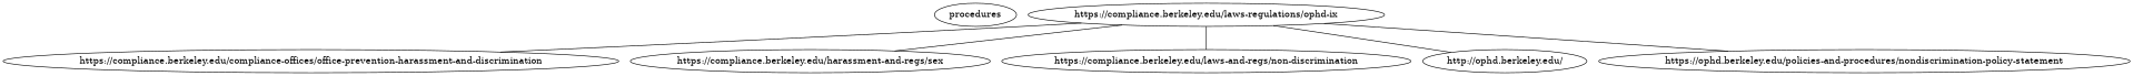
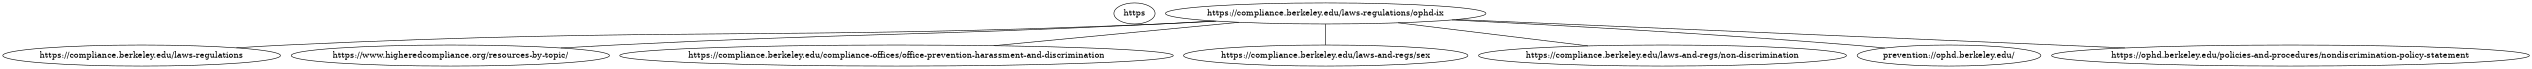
  strict graph {
-   https [child_link="['https://ophd.berkeley.edu/', 'https://ophd.berkeley.edu/policies-and-procedures/policy-and-procedures-students', 'https://ophd.berkeley.edu/policies-and-procedures/nondiscrimination-policy-statement', 'https://ophd.berkeley.edu/complainant-resources-discrimination', 'https://ophd.berkeley.edu/respondent-resources-discrimination', 'https://ophd.berkeley.edu/resources/people-and-culture-labor-law-poster-link-external', 'https://ophd.berkeley.edu/sites/default/files/nondiscrimination_notice_7-1-21_.pdf', 'https://ophd.berkeley.edu/policies-and-procedures/policy-and-procedures-students', 'https://ophd.berkeley.edu/policies-and-procedures/nondiscrimination-policy-statement', 'https://ophd.berkeley.edu/', 'https://ophd.berkeley.edu/policies-and-procedures/nondiscrimination-policy-statement']" data="b'\nNondiscrimination Policy Statement | Office for the Prevention of Harassment & Discrimination\nSkip to main content\nUC Berkeley\n| Office of the Chancellor\nToggle navigation\nOffice for the Prevention of Harassment & Discrimination\nSearch Terms\nSubmit Search\nHome\nWho We Are Meet our Team\nOpen Positions\nPolicies and Procedures Policy and Procedures for Students\nPolicies and Procedures for Staff\nPolicies and Procedures for Faculty\nNondiscrimination Policy Statement\nProcess Flow Charts\nResponsible Employee Obligations (external site)\nEducation and Training\nNews\nFAQ\nResources Complainant Resources: Discrimination\nComplainant Resources: SVSH\nRespondent Resources: Discrimination\nRespondent Resources: SVSH\nAccessibility and Accommodations\nPeople and Culture | Labor Law Poster (link is external)\nReport\nSecondary navigation\nLeave Site Quickly\nHome\nPolicies and Procedures\nNondiscrimination Policy Statement\nNondiscrimination Policy Statement\nNondiscrimination Policy Statement\nNondiscrimination Notice\n*Nondiscrimination Notice Downloadable PDF*\nThe University of California, in accordance with applicable Federal and State law and University policy, does not discriminate on the basis of race, color, national origin, religion, sex, gender identity, pregnancy, physical or mental disability, medical condition (cancer related or genetic characteristics), ancestry, marital status, age, sexual orientation, citizenship, or service in the uniformed services. The University also prohibits sexual harassment.\nThe University prohibits discrimination against any person employed; seeking employment; or applying for or engaged in a paid or unpaid internship or training program leading to employment with the University of California. In addition, the University prohibits harassment of an employee, applicant, paid or unpaid intern, volunteer, person participating in a program leading to employment, or person providing services pursuant to a contract. The University undertakes affirmative action, consistent with its obligations as a federal contractor.\nFor employees, this policy applies to all employment practices, including recruitment, selection, promotion, transfer, merit increase, salary, training and development, demotion, and separation. The University will not discriminate against employees or applicants because they have inquired about, discussed, or disclosed their own pay or the pay of another employee or applicant. For students, this policy applies to admission, access, and treatment in University programs and activities.\nPublic Notice of Title VI Program Rights and Non-Discrimination Statement\nThe University of California Berkeley gives public notice of its policy to uphold and ensure full compliance with the non-discrimination requirements of Title VI of the Civil Rights Act of 1964 and related non-discrimination authorities. Title VI and related non-discrimination authorities stipulate that no person in the United States of America shall on the grounds of race, color, national origin, sex, age, disability, income level or limited English proficiency be excluded from the participation in, be denied the benefits of, or be otherwise subjected to discrimination under any program or activity receiving federal financial assistance.\nAny person who desires more information regarding the University of California Berkeley Title VI Program, should contact its Title VI Officer at 510-643-7985.\nAny person who believes they have, individually or as a member of any specific class of persons, been subjected to discrimination on the basis of race, color, national origin, sex, age, disability, income level or limited English proficiency has the right to file a formal complaint. Any such complaint must be in writing and submitted within 180 days following the date of the alleged occurrence to:\nTitle VI OfficerUniversity of California Berkeley2111 Bancroft Way Suite 300Berkeley, CA 94720\nContacts for Discrimination and Harassment\nAny student, faculty, staff, or covered third party may report concerns to the following offices and individuals.\nOffice for the Prevention of Harassment and Discrimination (OPHD)\nBanway Building, 2111 Bancroft Way Suite 300\nPhone: 510-643-7985\nEmail: ask_OPHD@berkeley.edu\nDiscrimination complaints can also be brought to the U.S. Department of Education\xe2\x80\x99s Office for Civil Rights, San Francisco Regional Office, 50 United Nations Plaza, Mail Box 1200, Room 1545, San Francisco, CA 94102, Email:\xc2\xa0ocr.sanfrancisco@ed.gov; Telephone: 415-486-5555, FAX: 415-486-5570; TDD: 800-877-8339\nConcerns may be reported to OPHD via the online reporting form at ophd.berkeley.edu, and OPHD is available to answer questions and consult via phone, email, or video conference.\nAnonymous concerns may also be reported 24 hours a day through the independently operated Whistleblower Hotline/Stop Hate at universityofcalifornia.edu/hotline. Anonymous users can correspond with response staff through the online portal.\nDisability Compliance\nContact\nElla Callow, ADA/Section 504 Compliance Officer\nOffice of Disability Access and Compliance\nUniversity Hall Suite 615D, Sixth Floor\nPhone: 510-664-4012\nEmail: access@berkeley.edu or ellacallow@berkeley.edu\nResponsibilities\nConnects\xc2\xa0the UC Berkeley community with the resources, training, evaluative tools, and services that support equal access to students, staff, faculty, and visitors with disabilities\xc2\xa0to participate in university-sponsored non-course-related programs or activities.\nTitle IX, Title VI, Title VII, and Section 1557\nContact\nKellie Brennan, Executive Director of Civil Rights & Whistleblower Compliance\nLocally Designated Official\nInterim Director and Title IX Officer\nOffice for the Prevention of Harassment and Discrimination (OPHD)\nBanway Building, 2111 Bancroft Way Suite 300\nPhone: 510-643-7985\nEmail: ask_OPHD@berkeley.edu or kelliebrennan@berkeley.edu\nResponsibilities\nCoordinates the university\xe2\x80\x99s compliance with federal nondiscrimination requirements and ensures that the university responds appropriately, effectively, and equitably to complaints of harassment and discrimination based on a protected identity, including sexual violence and sexual harassment.\nEqual Employment Opportunity/Affirmative Action Compliance (EEO/AA)\nResponsibilities\nSupports the university\xe2\x80\x99s compliance with Equal Employment Opportunity (EEO) and Affirmative Action (AA) as foundational components of an equitable and inclusive workplace and fulfills requirements under the university\xe2\x80\x99s status as a federal contractor.\nStaff Contact\nTim Fuson, EEO Analyst\nPeople & Culture - Diversity, Equity, Inclusion & Belonging\nPhone: 510-642-5002\nEmail: staffeeo@berkeley.edu\nAcademic Contact\nKarie Frasch, Director\nOffice of Faculty Equity & Welfare (OFEW)\n200 California Hall\nPhone: 510-642-1935\nEmail: ofew@berkeley.edu\n______________________________________________\nPregnancy includes pregnancy, childbirth, and medical conditions related to pregnancy or childbirth.\nService in the uniformed services includes membership, application for membership, performance of service, application for service, or obligation for service in the uniformed services.\nPolicies and Procedures\nPolicy and Procedures for Students\nPolicies and Procedures for Staff\nPolicies and Procedures for Faculty\nNondiscrimination Policy Statement\nProcess Flow Charts\nResponsible Employee Obligations (external site)\nAddress\nOPHD2111 Bancroft Way, Suite 300Berkeley, CA 94720-1120Email: ask_ophd@berkeley.eduPhone: (510) 643-7985Fax: (510) 643-3578\nOffice of the Chancellor\nOffice of the ChancellorAudit and Advisory Services(link is external)Communications & Public AffairsOffice of Ethics, Risk & Compliance ServicesGovernment & Community RelationsOffice of Legal AffairsStaff Ombuds\nEthics, Risk, & Compliance\nEthics(link is external)Compliance(link is external)Office for the Prevention of Harassment & Discrimination(link is external)Disability Compliance(link is external)Risk Services(link is external)Privacy(link is external)\nWhistleblower\nUniversity of California, Berkeley\nBerkeley Home Page(link is external)Campus Administration(link is external)Berkeley News(link is external)The Campaign for Berkeley(link is external)Visiting Berkeley\nHome\nCredits\nPowered by Open Berkeley\nAccessibility Statement\nNondiscrimination Policy Statement\nPrivacy Statement\nCopyright \xc2\xa9 2023 UC Regents; all rights reserved\nBack to Top'" label=procedures]
+   https [child_link="['https://ophd.berkeley.edu/', 'https://ophd.berkeley.edu/policies-and-procedures/policy-and-procedures-students', 'https://ophd.berkeley.edu/policies-and-procedures/nondiscrimination-policy-statement', 'https://ophd.berkeley.edu/complainant-resources-discrimination', 'https://ophd.berkeley.edu/respondent-resources-discrimination', 'https://ophd.berkeley.edu/resources/people-and-culture-labor-law-poster-link-external', 'https://ophd.berkeley.edu/sites/default/files/nondiscrimination_notice_7-1-21_.pdf', 'https://ophd.berkeley.edu/policies-and-procedures/policy-and-procedures-students', 'https://ophd.berkeley.edu/policies-and-procedures/nondiscrimination-policy-statement', 'https://ophd.berkeley.edu/', 'https://ophd.berkeley.edu/policies-and-procedures/nondiscrimination-policy-statement']" data="b'\nNondiscrimination Policy Statement | Office for the Prevention of Harassment & Discrimination\nSkip to main content\nUC Berkeley\n| Office of the Chancellor\nToggle navigation\nOffice for the Prevention of Harassment & Discrimination\nSearch Terms\nSubmit Search\nHome\nWho We Are Meet our Team\nOpen Positions\nPolicies and Procedures Policy and Procedures for Students\nPolicies and Procedures for Staff\nPolicies and Procedures for Faculty\nNondiscrimination Policy Statement\nProcess Flow Charts\nResponsible Employee Obligations (external site)\nEducation and Training\nNews\nFAQ\nResources Complainant Resources: Discrimination\nComplainant Resources: SVSH\nRespondent Resources: Discrimination\nRespondent Resources: SVSH\nAccessibility and Accommodations\nPeople and Culture | Labor Law Poster (link is external)\nReport\nSecondary navigation\nLeave Site Quickly\nHome\nPolicies and Procedures\nNondiscrimination Policy Statement\nNondiscrimination Policy Statement\nNondiscrimination Policy Statement\nNondiscrimination Notice\n*Nondiscrimination Notice Downloadable PDF*\nThe University of California, in accordance with applicable Federal and State law and University policy, does not discriminate on the basis of race, color, national origin, religion, sex, gender identity, pregnancy, physical or mental disability, medical condition (cancer related or genetic characteristics), ancestry, marital status, age, sexual orientation, citizenship, or service in the uniformed services. The University also prohibits sexual harassment.\nThe University prohibits discrimination against any person employed; seeking employment; or applying for or engaged in a paid or unpaid internship or training program leading to employment with the University of California. In addition, the University prohibits harassment of an employee, applicant, paid or unpaid intern, volunteer, person participating in a program leading to employment, or person providing services pursuant to a contract. The University undertakes affirmative action, consistent with its obligations as a federal contractor.\nFor employees, this policy applies to all employment practices, including recruitment, selection, promotion, transfer, merit increase, salary, training and development, demotion, and separation. The University will not discriminate against employees or applicants because they have inquired about, discussed, or disclosed their own pay or the pay of another employee or applicant. For students, this policy applies to admission, access, and treatment in University programs and activities.\nPublic Notice of Title VI Program Rights and Non-Discrimination Statement\nThe University of California Berkeley gives public notice of its policy to uphold and ensure full compliance with the non-discrimination requirements of Title VI of the Civil Rights Act of 1964 and related non-discrimination authorities. Title VI and related non-discrimination authorities stipulate that no person in the United States of America shall on the grounds of race, color, national origin, sex, age, disability, income level or limited English proficiency be excluded from the participation in, be denied the benefits of, or be otherwise subjected to discrimination under any program or activity receiving federal financial assistance.\nAny person who desires more information regarding the University of California Berkeley Title VI Program, should contact its Title VI Officer at 510-643-7985.\nAny person who believes they have, individually or as a member of any specific class of persons, been subjected to discrimination on the basis of race, color, national origin, sex, age, disability, income level or limited English proficiency has the right to file a formal complaint. Any such complaint must be in writing and submitted within 180 days following the date of the alleged occurrence to:\nTitle VI OfficerUniversity of California Berkeley2111 Bancroft Way Suite 300Berkeley, CA 94720\nContacts for Discrimination and Harassment\nAny student, faculty, staff, or covered third party may report concerns to the following offices and individuals.\nOffice for the Prevention of Harassment and Discrimination (OPHD)\nBanway Building, 2111 Bancroft Way Suite 300\nPhone: 510-643-7985\nEmail: ask_OPHD@berkeley.edu\nDiscrimination complaints can also be brought to the U.S. Department of Education\xe2\x80\x99s Office for Civil Rights, San Francisco Regional Office, 50 United Nations Plaza, Mail Box 1200, Room 1545, San Francisco, CA 94102, Email:\xc2\xa0ocr.sanfrancisco@ed.gov; Telephone: 415-486-5555, FAX: 415-486-5570; TDD: 800-877-8339\nConcerns may be reported to OPHD via the online reporting form at ophd.berkeley.edu, and OPHD is available to answer questions and consult via phone, email, or video conference.\nAnonymous concerns may also be reported 24 hours a day through the independently operated Whistleblower Hotline/Stop Hate at universityofcalifornia.edu/hotline. Anonymous users can correspond with response staff through the online portal.\nDisability Compliance\nContact\nElla Callow, ADA/Section 504 Compliance Officer\nOffice of Disability Access and Compliance\nUniversity Hall Suite 615D, Sixth Floor\nPhone: 510-664-4012\nEmail: access@berkeley.edu or ellacallow@berkeley.edu\nResponsibilities\nConnects\xc2\xa0the UC Berkeley community with the resources, training, evaluative tools, and services that support equal access to students, staff, faculty, and visitors with disabilities\xc2\xa0to participate in university-sponsored non-course-related programs or activities.\nTitle IX, Title VI, Title VII, and Section 1557\nContact\nKellie Brennan, Executive Director of Civil Rights & Whistleblower Compliance\nLocally Designated Official\nInterim Director and Title IX Officer\nOffice for the Prevention of Harassment and Discrimination (OPHD)\nBanway Building, 2111 Bancroft Way Suite 300\nPhone: 510-643-7985\nEmail: ask_OPHD@berkeley.edu or kelliebrennan@berkeley.edu\nResponsibilities\nCoordinates the university\xe2\x80\x99s compliance with federal nondiscrimination requirements and ensures that the university responds appropriately, effectively, and equitably to complaints of harassment and discrimination based on a protected identity, including sexual violence and sexual harassment.\nEqual Employment Opportunity/Affirmative Action Compliance (EEO/AA)\nResponsibilities\nSupports the university\xe2\x80\x99s compliance with Equal Employment Opportunity (EEO) and Affirmative Action (AA) as foundational components of an equitable and inclusive workplace and fulfills requirements under the university\xe2\x80\x99s status as a federal contractor.\nStaff Contact\nTim Fuson, EEO Analyst\nPeople & Culture - Diversity, Equity, Inclusion & Belonging\nPhone: 510-642-5002\nEmail: staffeeo@berkeley.edu\nAcademic Contact\nKarie Frasch, Director\nOffice of Faculty Equity & Welfare (OFEW)\n200 California Hall\nPhone: 510-642-1935\nEmail: ofew@berkeley.edu\n______________________________________________\nPregnancy includes pregnancy, childbirth, and medical conditions related to pregnancy or childbirth.\nService in the uniformed services includes membership, application for membership, performance of service, application for service, or obligation for service in the uniformed services.\nPolicies and Procedures\nPolicy and Procedures for Students\nPolicies and Procedures for Staff\nPolicies and Procedures for Faculty\nNondiscrimination Policy Statement\nProcess Flow Charts\nResponsible Employee Obligations (external site)\nAddress\nOPHD2111 Bancroft Way, Suite 300Berkeley, CA 94720-1120Email: ask_ophd@berkeley.eduPhone: (510) 643-7985Fax: (510) 643-3578\nOffice of the Chancellor\nOffice of the ChancellorAudit and Advisory Services(link is external)Communications & Public AffairsOffice of Ethics, Risk & Compliance ServicesGovernment & Community RelationsOffice of Legal AffairsStaff Ombuds\nEthics, Risk, & Compliance\nEthics(link is external)Compliance(link is external)Office for the Prevention of Harassment & Discrimination(link is external)Disability Compliance(link is external)Risk Services(link is external)Privacy(link is external)\nWhistleblower\nUniversity of California, Berkeley\nBerkeley Home Page(link is external)Campus Administration(link is external)Berkeley News(link is external)The Campaign for Berkeley(link is external)Visiting Berkeley\nHome\nCredits\nPowered by Open Berkeley\nAccessibility Statement\nNondiscrimination Policy Statement\nPrivacy Statement\nCopyright \xc2\xa9 2023 UC Regents; all rights reserved\nBack to Top'"]
    n2 [label="https://compliance.berkeley.edu/laws-regulations/ophd-ix"]
+   "https://compliance.berkeley.edu/laws-regulations"
+   "https://www.higheredcompliance.org/resources-by-topic/"
    "https://compliance.berkeley.edu/compliance-offices/office-prevention-harassment-and-discrimination"
-   "https://compliance.berkeley.edu/laws-and-regs/sex" [label="https://compliance.berkeley.edu/harassment-and-regs/sex"]
+   "https://compliance.berkeley.edu/laws-and-regs/sex"
    "https://compliance.berkeley.edu/laws-and-regs/non-discrimination"
-   "http://ophd.berkeley.edu/"
+   "http://ophd.berkeley.edu/" [label="prevention://ophd.berkeley.edu/"]
    "https://ophd.berkeley.edu/policies-and-procedures/nondiscrimination-policy-statement"
+   n2 -- "https://compliance.berkeley.edu/laws-regulations"
+   n2 -- "https://www.higheredcompliance.org/resources-by-topic/"
    n2 -- "https://compliance.berkeley.edu/compliance-offices/office-prevention-harassment-and-discrimination"
    n2 -- "https://compliance.berkeley.edu/laws-and-regs/sex"
    n2 -- "https://compliance.berkeley.edu/laws-and-regs/non-discrimination"
    n2 -- "http://ophd.berkeley.edu/"
    n2 -- "https://ophd.berkeley.edu/policies-and-procedures/nondiscrimination-policy-statement"
  }
